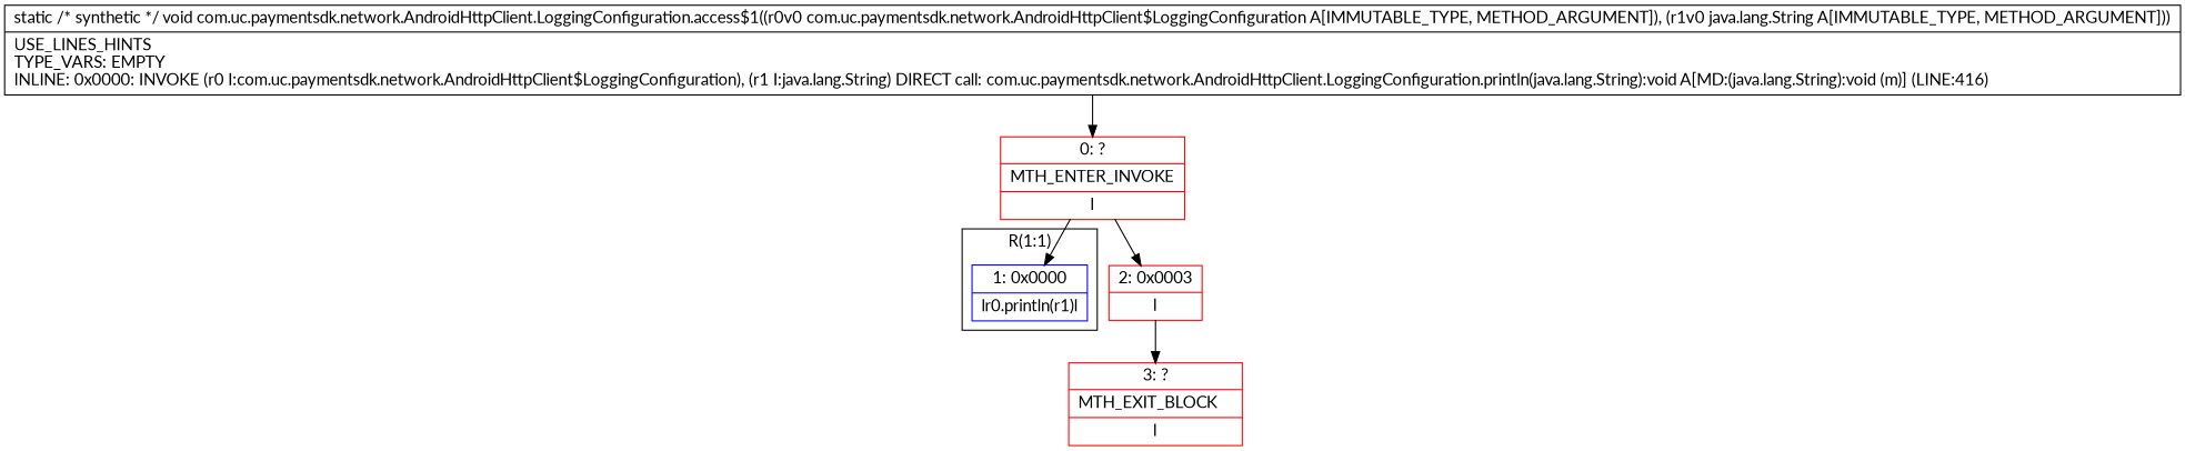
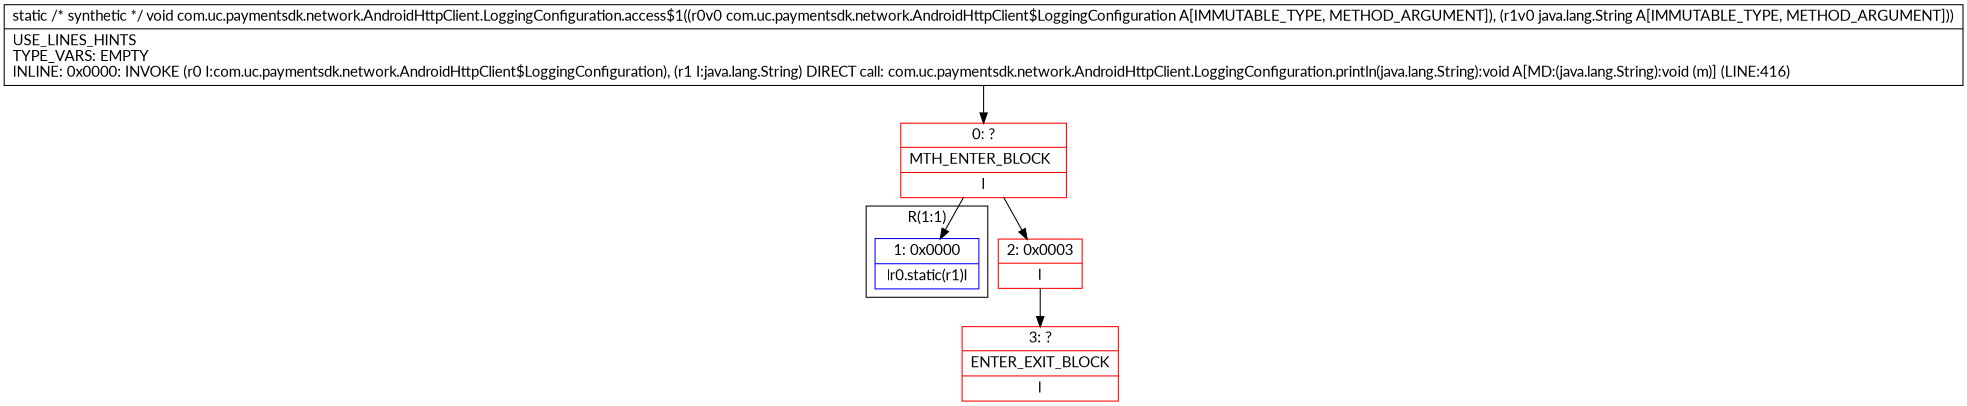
  digraph {
    fontname=Lato
    node [color=red fontname=Lato shape=record]
    edge [fontname=Lato]
-   n1 [color=blue label="{1\:\ 0x0000|lr0.println(r1)l}"]
+   n1 [color=blue label="{1\:\ 0x0000|lr0.static(r1)l}"]
    n2 [label="{2\:\ 0x0003|l}"]
-   n3 [label="{3\:\ ?|MTH_EXIT_BLOCK\l|l}"]
-   n4 [label="{0\:\ ?|MTH_ENTER_INVOKE\l|l}"]
+   n3 [label="{3\:\ ?|ENTER_EXIT_BLOCK\l|l}"]
+   n4 [label="{0\:\ ?|MTH_ENTER_BLOCK\l|l}"]
    n5 [label="{static \/* synthetic *\/ void com.uc.paymentsdk.network.AndroidHttpClient.LoggingConfiguration.access$1((r0v0 com.uc.paymentsdk.network.AndroidHttpClient$LoggingConfiguration A[IMMUTABLE_TYPE, METHOD_ARGUMENT]), (r1v0 java.lang.String A[IMMUTABLE_TYPE, METHOD_ARGUMENT]))  | USE_LINES_HINTS\lTYPE_VARS: EMPTY\lINLINE: 0x0000: INVOKE (r0 I:com.uc.paymentsdk.network.AndroidHttpClient$LoggingConfiguration), (r1 I:java.lang.String) DIRECT call: com.uc.paymentsdk.network.AndroidHttpClient.LoggingConfiguration.println(java.lang.String):void A[MD:(java.lang.String):void (m)] (LINE:416)\l}" color=""]
    subgraph cluster_1 {
      label="R(1:1)"
      n1
    }
    n2 -> n3
    n4 -> n1
    n4 -> n2
    n5 -> n4
  }
